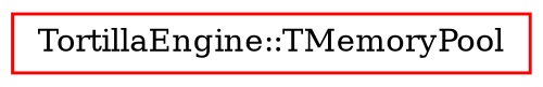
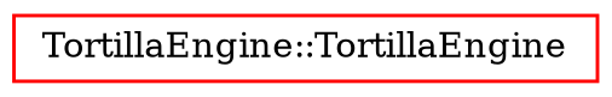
  digraph {
    rankdir=LR
    fontname="DejaVu Serif"
-   n1 [color=red fillcolor=white fontname="DejaVu Serif" fontsize=10 height=0.2 label="TortillaEngine::TMemoryPool" shape=record style=filled width=0.4]
+   n1 [color=red fillcolor=white fontname="DejaVu Serif" fontsize=10 height=0.2 label="TortillaEngine::TortillaEngine" shape=record style=filled width=0.4]
  }
